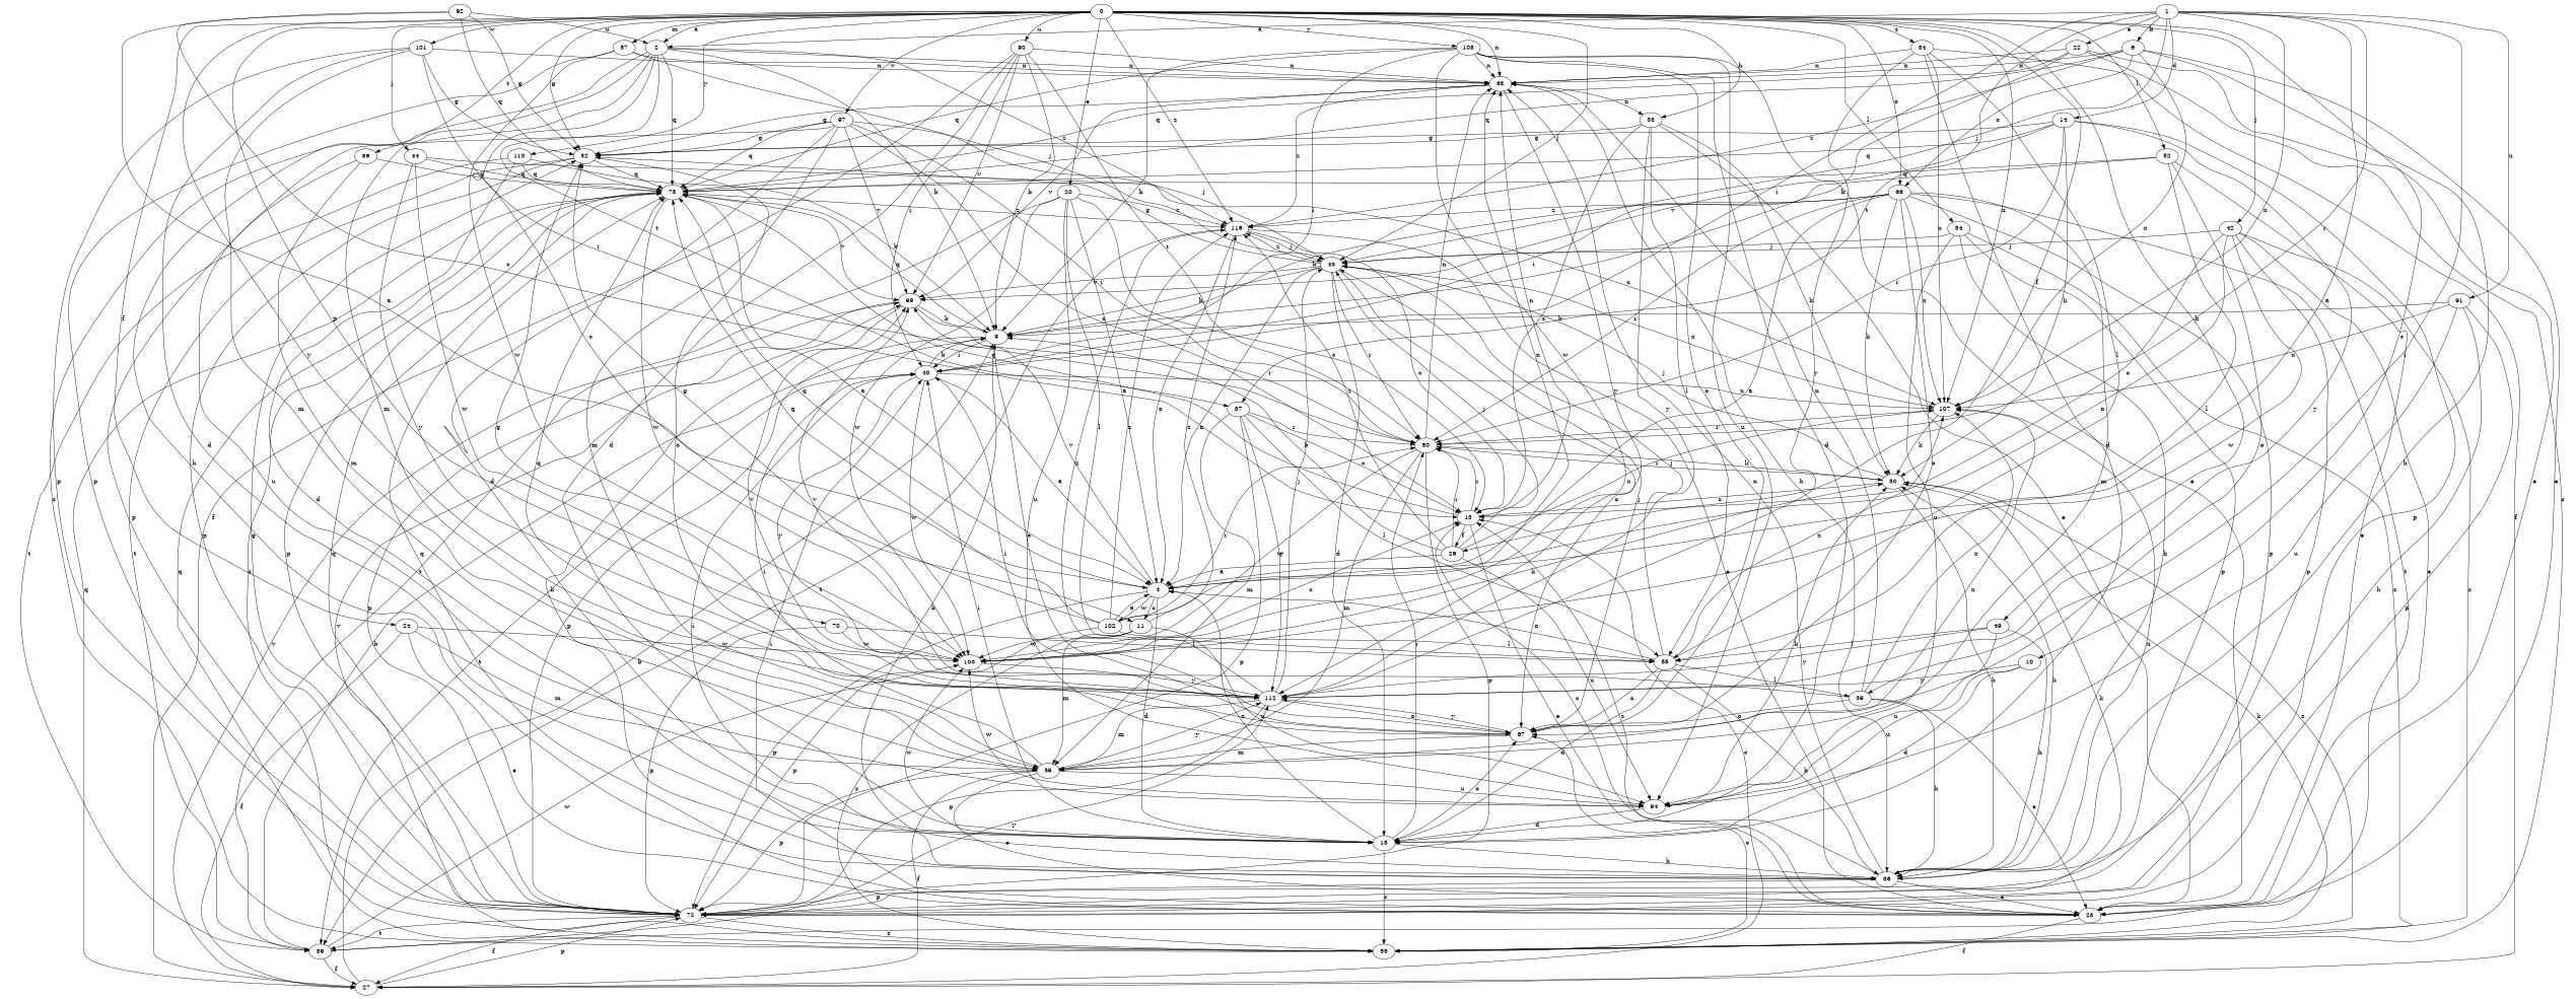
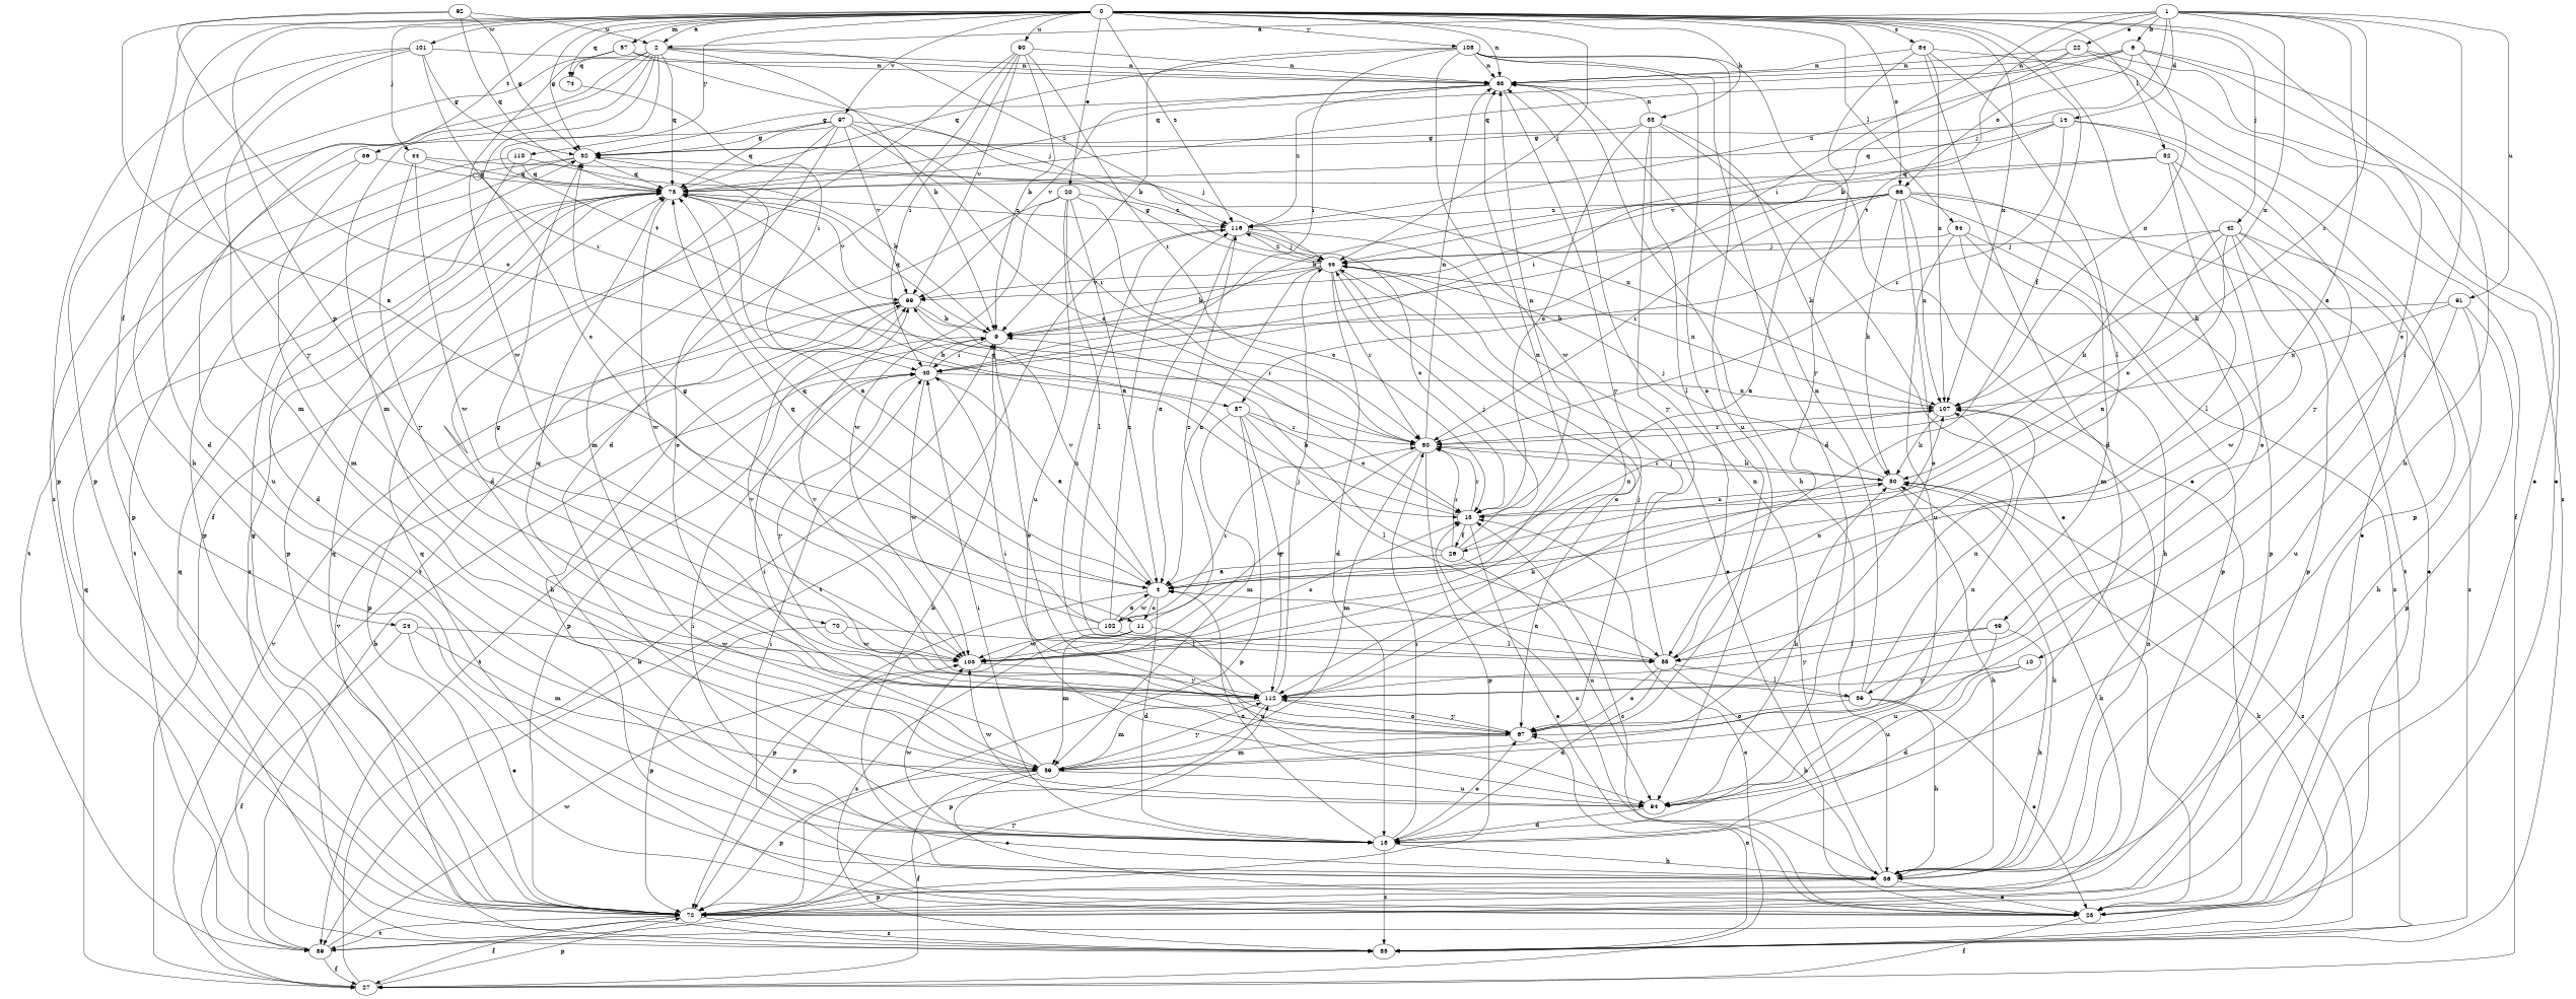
  strict digraph {
    0
    2
    10
    20
    24
    26
    32
    35
    42
    44
    45
    49
    52
    54
    57
    63
    66
    70
+   74
    84
    86
    90
    97
    101
    107
    108
    110
    112
    116
    87
    9
    11
    36
    59
    75
    85
    18
    94
    4
    103
    13
    55
    89
    23
    27
    80
    72
    67
    50
    99
    40
    1
    6
    14
    22
    39
    91
    102
    92
    0 -> 2 [label=a]
    0 -> 10 [label=c]
    0 -> 20 [label=e]
    0 -> 24 [label=f]
    0 -> 26 [label=f]
    0 -> 32 [label=g]
    0 -> 35 [label=h]
    0 -> 42 [label=j]
    0 -> 44 [label=j]
    0 -> 45 [label=j]
    0 -> 49 [label=k]
    0 -> 52 [label=l]
    0 -> 54 [label=l]
    0 -> 57 [label=m]
    0 -> 63 [label=n]
    0 -> 66 [label=o]
    0 -> 70 [label=p]
+   0 -> 74 [label=q]
    0 -> 84 [label=s]
    0 -> 86 [label=t]
    0 -> 90 [label=u]
    0 -> 97 [label=v]
    0 -> 101 [label=w]
    0 -> 107 [label=x]
    0 -> 108 [label=y]
    0 -> 110 [label=y]
    0 -> 112 [label=y]
    0 -> 116 [label=z]
    2 -> 63 [label=n]
+   2 -> 74 [label=q]
    2 -> 116 [label=z]
    2 -> 87 [label=t]
    2 -> 9 [label=b]
    2 -> 11 [label=c]
    2 -> 36 [label=h]
    2 -> 59 [label=m]
    2 -> 75 [label=q]
    2 -> 85 [label=s]
    10 -> 112 [label=y]
    10 -> 18 [label=d]
    10 -> 94 [label=u]
    20 -> 116 [label=z]
    20 -> 94 [label=u]
    20 -> 4 [label=a]
    20 -> 103 [label=w]
    20 -> 13 [label=c]
    20 -> 55 [label=l]
    20 -> 89 [label=t]
    24 -> 59 [label=m]
    24 -> 103 [label=w]
    24 -> 23 [label=e]
    24 -> 27 [label=f]
    26 -> 45 [label=j]
    26 -> 107 [label=x]
-   26 -> 116 [label=z]
    26 -> 9 [label=b]
    26 -> 94 [label=u]
    26 -> 4 [label=a]
    26 -> 80 [label=r]
    32 -> 75 [label=q]
    32 -> 89 [label=t]
    32 -> 72 [label=p]
    32 -> 67 [label=o]
    35 -> 32 [label=g]
-   63 -> 35 [label=n]
+   35 -> 63 [label=n]
    35 -> 112 [label=y]
    35 -> 13 [label=c]
    35 -> 55 [label=l]
    35 -> 23 [label=e]
    35 -> 50 [label=k]
    42 -> 45 [label=j]
    42 -> 85 [label=s]
    42 -> 4 [label=a]
    42 -> 103 [label=w]
    42 -> 13 [label=c]
    42 -> 23 [label=e]
    42 -> 72 [label=p]
-   14 -> 50 [label=k]
+   42 -> 50 [label=k]
    44 -> 107 [label=x]
    44 -> 112 [label=y]
    44 -> 75 [label=q]
    44 -> 103 [label=w]
    45 -> 32 [label=g]
    45 -> 107 [label=x]
    45 -> 116 [label=z]
    45 -> 9 [label=b]
    45 -> 18 [label=d]
    45 -> 4 [label=a]
    45 -> 80 [label=r]
    45 -> 67 [label=o]
    45 -> 99 [label=v]
    49 -> 112 [label=y]
    49 -> 36 [label=h]
    49 -> 94 [label=u]
    49 -> 55 [label=l]
    52 -> 75 [label=q]
    52 -> 55 [label=l]
    52 -> 23 [label=e]
    52 -> 67 [label=o]
    52 -> 40 [label=i]
    54 -> 45 [label=j]
    54 -> 36 [label=h]
    54 -> 85 [label=s]
    54 -> 94 [label=u]
    54 -> 72 [label=p]
    57 -> 45 [label=j]
    57 -> 63 [label=n]
    57 -> 103 [label=w]
    57 -> 72 [label=p]
    63 -> 32 [label=g]
    63 -> 112 [label=y]
    63 -> 116 [label=z]
    63 -> 36 [label=h]
    63 -> 99 [label=v]
    66 -> 107 [label=x]
    66 -> 116 [label=z]
    66 -> 9 [label=b]
    66 -> 59 [label=m]
    66 -> 4 [label=a]
    66 -> 89 [label=t]
    66 -> 80 [label=r]
    66 -> 72 [label=p]
    66 -> 67 [label=o]
    66 -> 50 [label=k]
    70 -> 103 [label=w]
    70 -> 55 [label=l]
    70 -> 72 [label=p]
+   74 -> 40 [label=i]
    84 -> 63 [label=n]
    84 -> 107 [label=x]
    84 -> 112 [label=y]
    84 -> 18 [label=d]
    84 -> 55 [label=l]
    84 -> 27 [label=f]
    86 -> 59 [label=m]
    86 -> 75 [label=q]
    86 -> 94 [label=u]
    90 -> 63 [label=n]
    90 -> 9 [label=b]
    90 -> 18 [label=d]
    90 -> 27 [label=f]
    90 -> 80 [label=r]
    90 -> 99 [label=v]
    90 -> 40 [label=i]
    97 -> 32 [label=g]
    97 -> 45 [label=j]
    97 -> 59 [label=m]
    97 -> 75 [label=q]
    97 -> 18 [label=d]
    97 -> 13 [label=c]
    97 -> 80 [label=r]
    97 -> 72 [label=p]
    97 -> 99 [label=v]
    101 -> 32 [label=g]
    101 -> 63 [label=n]
    101 -> 59 [label=m]
    101 -> 18 [label=d]
    101 -> 80 [label=r]
    101 -> 72 [label=p]
    107 -> 80 [label=r]
    107 -> 50 [label=k]
    108 -> 63 [label=n]
    108 -> 9 [label=b]
    108 -> 75 [label=q]
    108 -> 18 [label=d]
    108 -> 94 [label=u]
    108 -> 103 [label=w]
    108 -> 23 [label=e]
    108 -> 67 [label=o]
    108 -> 40 [label=i]
    110 -> 9 [label=b]
    110 -> 75 [label=q]
    110 -> 18 [label=d]
    110 -> 89 [label=t]
    112 -> 32 [label=g]
    112 -> 45 [label=j]
    112 -> 116 [label=z]
    112 -> 59 [label=m]
    112 -> 72 [label=p]
    112 -> 67 [label=o]
    112 -> 99 [label=v]
    116 -> 45 [label=j]
    116 -> 4 [label=a]
    116 -> 13 [label=c]
    116 -> 89 [label=t]
    116 -> 23 [label=e]
    87 -> 112 [label=y]
    87 -> 59 [label=m]
    87 -> 13 [label=c]
    87 -> 55 [label=l]
    87 -> 80 [label=r]
    87 -> 72 [label=p]
    9 -> 75 [label=q]
    9 -> 72 [label=p]
    9 -> 67 [label=o]
    9 -> 40 [label=i]
    11 -> 116 [label=z]
    11 -> 59 [label=m]
    11 -> 85 [label=s]
    11 -> 94 [label=u]
    11 -> 103 [label=w]
    36 -> 63 [label=n]
    36 -> 107 [label=x]
    36 -> 9 [label=b]
    36 -> 13 [label=c]
    36 -> 23 [label=e]
    36 -> 72 [label=p]
    36 -> 50 [label=k]
    36 -> 40 [label=i]
    59 -> 107 [label=x]
    59 -> 112 [label=y]
    59 -> 94 [label=u]
    59 -> 23 [label=e]
    59 -> 27 [label=f]
    59 -> 72 [label=p]
    59 -> 40 [label=i]
    75 -> 116 [label=z]
    75 -> 85 [label=s]
    75 -> 4 [label=a]
    75 -> 103 [label=w]
    75 -> 72 [label=p]
    75 -> 99 [label=v]
    85 -> 75 [label=q]
    85 -> 67 [label=o]
    85 -> 50 [label=k]
    85 -> 99 [label=v]
    18 -> 36 [label=h]
    18 -> 85 [label=s]
    18 -> 4 [label=a]
    18 -> 103 [label=w]
    18 -> 80 [label=r]
    18 -> 67 [label=o]
    18 -> 40 [label=i]
    94 -> 18 [label=d]
    94 -> 103 [label=w]
    94 -> 50 [label=k]
    4 -> 11 [label=c]
    4 -> 75 [label=q]
    4 -> 18 [label=d]
    4 -> 72 [label=p]
    4 -> 99 [label=v]
    4 -> 102 [label=w]
    103 -> 112 [label=y]
    103 -> 13 [label=c]
    103 -> 50 [label=k]
    13 -> 26 [label=f]
    13 -> 63 [label=n]
    13 -> 75 [label=q]
    13 -> 23 [label=e]
    13 -> 80 [label=r]
    55 -> 45 [label=j]
    55 -> 107 [label=x]
    55 -> 36 [label=h]
    55 -> 18 [label=d]
    55 -> 4 [label=a]
    55 -> 67 [label=o]
    55 -> 39 [label=l]
    89 -> 112 [label=y]
    89 -> 9 [label=b]
    89 -> 103 [label=w]
    89 -> 27 [label=f]
    23 -> 75 [label=q]
    23 -> 13 [label=c]
    23 -> 27 [label=f]
    23 -> 40 [label=i]
    27 -> 9 [label=b]
    27 -> 75 [label=q]
    27 -> 13 [label=c]
    27 -> 72 [label=p]
    27 -> 99 [label=v]
    80 -> 63 [label=n]
    80 -> 59 [label=m]
    80 -> 103 [label=w]
    80 -> 72 [label=p]
    80 -> 50 [label=k]
    72 -> 32 [label=g]
    72 -> 75 [label=q]
    72 -> 85 [label=s]
    72 -> 89 [label=t]
    72 -> 27 [label=f]
    72 -> 50 [label=k]
    67 -> 45 [label=j]
    67 -> 112 [label=y]
    67 -> 59 [label=m]
    67 -> 75 [label=q]
    67 -> 40 [label=i]
    50 -> 45 [label=j]
    50 -> 36 [label=h]
    50 -> 85 [label=s]
    50 -> 13 [label=c]
    50 -> 80 [label=r]
    99 -> 9 [label=b]
    99 -> 36 [label=h]
    99 -> 80 [label=r]
    99 -> 72 [label=p]
    40 -> 107 [label=x]
    40 -> 112 [label=y]
    40 -> 9 [label=b]
    40 -> 4 [label=a]
    40 -> 103 [label=w]
    40 -> 89 [label=t]
    1 -> 2 [label=a]
    1 -> 45 [label=j]
    1 -> 107 [label=x]
    1 -> 87 [label=t]
    1 -> 4 [label=a]
    1 -> 80 [label=r]
    1 -> 40 [label=i]
    1 -> 6 [label=b]
    1 -> 14 [label=d]
    1 -> 22 [label=e]
    1 -> 39 [label=i]
    1 -> 91 [label=u]
    6 -> 63 [label=n]
    6 -> 66 [label=o]
    6 -> 107 [label=x]
    6 -> 116 [label=z]
    6 -> 36 [label=h]
    6 -> 75 [label=q]
    6 -> 23 [label=e]
    14 -> 32 [label=g]
    14 -> 112 [label=y]
    14 -> 75 [label=q]
    14 -> 80 [label=r]
    14 -> 72 [label=p]
    14 -> 99 [label=v]
    22 -> 63 [label=n]
    22 -> 9 [label=b]
    22 -> 75 [label=q]
    22 -> 85 [label=s]
    22 -> 23 [label=e]
    39 -> 63 [label=n]
    39 -> 107 [label=x]
    39 -> 36 [label=h]
    39 -> 23 [label=e]
    39 -> 67 [label=o]
    39 -> 99 [label=v]
    91 -> 107 [label=x]
    91 -> 9 [label=b]
    91 -> 36 [label=h]
    91 -> 94 [label=u]
    91 -> 72 [label=p]
    102 -> 32 [label=g]
    102 -> 63 [label=n]
    102 -> 116 [label=z]
    102 -> 75 [label=q]
    102 -> 4 [label=a]
    102 -> 55 [label=l]
    102 -> 80 [label=r]
    102 -> 72 [label=p]
    92 -> 2 [label=u]
    92 -> 32 [label=g]
    92 -> 75 [label=q]
    92 -> 4 [label=a]
    92 -> 13 [label=c]
  }
